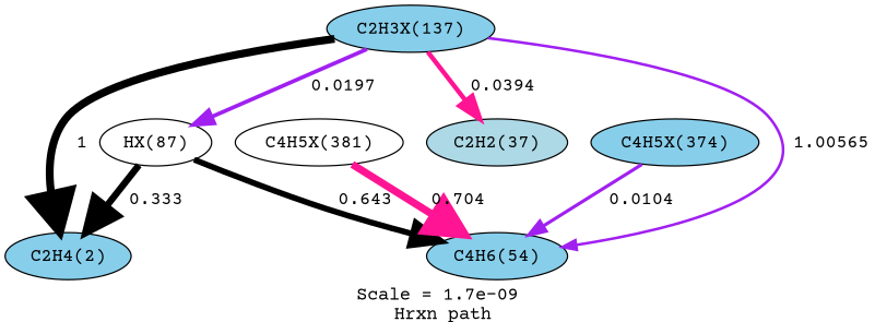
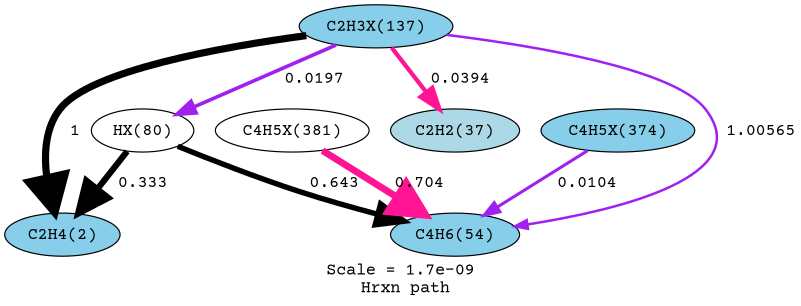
  digraph {
    fontname="Courier Prime"
    label="Scale = 1.7e-09\l Hrxn path"
    node [fillcolor=skyblue fontname="Courier Prime" style=filled]
    edge [color=black fontname="Courier Prime"]
-   n1 [fillcolor=white label="HX(87)"]
+   n1 [fillcolor=white label="HX(80)"]
    n2 [label="C2H4(2)"]
    n3 [label="C4H6(54)"]
    n4 [label="C2H3X(137)"]
    n5 [fillcolor=lightblue label="C2H2(37)"]
    n6 [fillcolor=white label="C4H5X(381)"]
    n7 [label="C4H5X(374)"]
    n1 -> n2 [arrowsize=2.59 label=" 0.333" style="setlinewidth(5.17)"]
    n1 -> n3 [arrowsize=2.27 label=" 0.643" style="setlinewidth(4.53)"]
    n4 -> n1 [arrowsize=1.52 color=purple label=" 0.0197" style="setlinewidth(3.04)"]
    n4 -> n2 [arrowsize=3 label=" 1" style="setlinewidth(6)"]
    n4 -> n3 [arrowsize=1.05 color=purple label=" 1.00565" style="setlinewidth(2.09)"]
    n4 -> n5 [arrowsize=1.78 color=deeppink label=" 0.0394" style="setlinewidth(3.56)"]
    n6 -> n3 [arrowsize=2.87 color=deeppink label=" 0.704" style="setlinewidth(5.74)"]
    n7 -> n3 [arrowsize=1.28 color=purple label=" 0.0104" style="setlinewidth(2.56)"]
  }
